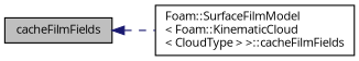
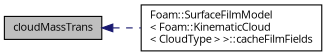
  digraph {
    rankdir=LR
    fontname="Open Sans"
    node [color=black fontname="Open Sans" fontsize=10 shape=record]
-   n1 [fillcolor=grey75 fontcolor=black height=0.2 label=cacheFilmFields style=filled width=0.4]
+   n1 [fillcolor=grey75 fontcolor=black height=0.2 label=cloudMassTrans style=filled width=0.4]
    n2 [height=0.2 label="Foam::SurfaceFilmModel\l\< Foam::KinematicCloud\l\< CloudType \> \>::cacheFilmFields" width=0.4]
    n1 -> n2 [color=midnightblue dir=back fontname="Open Sans" fontsize=10 labelfontname=FreeSans labelfontsize=10 style=dashed]
  }
